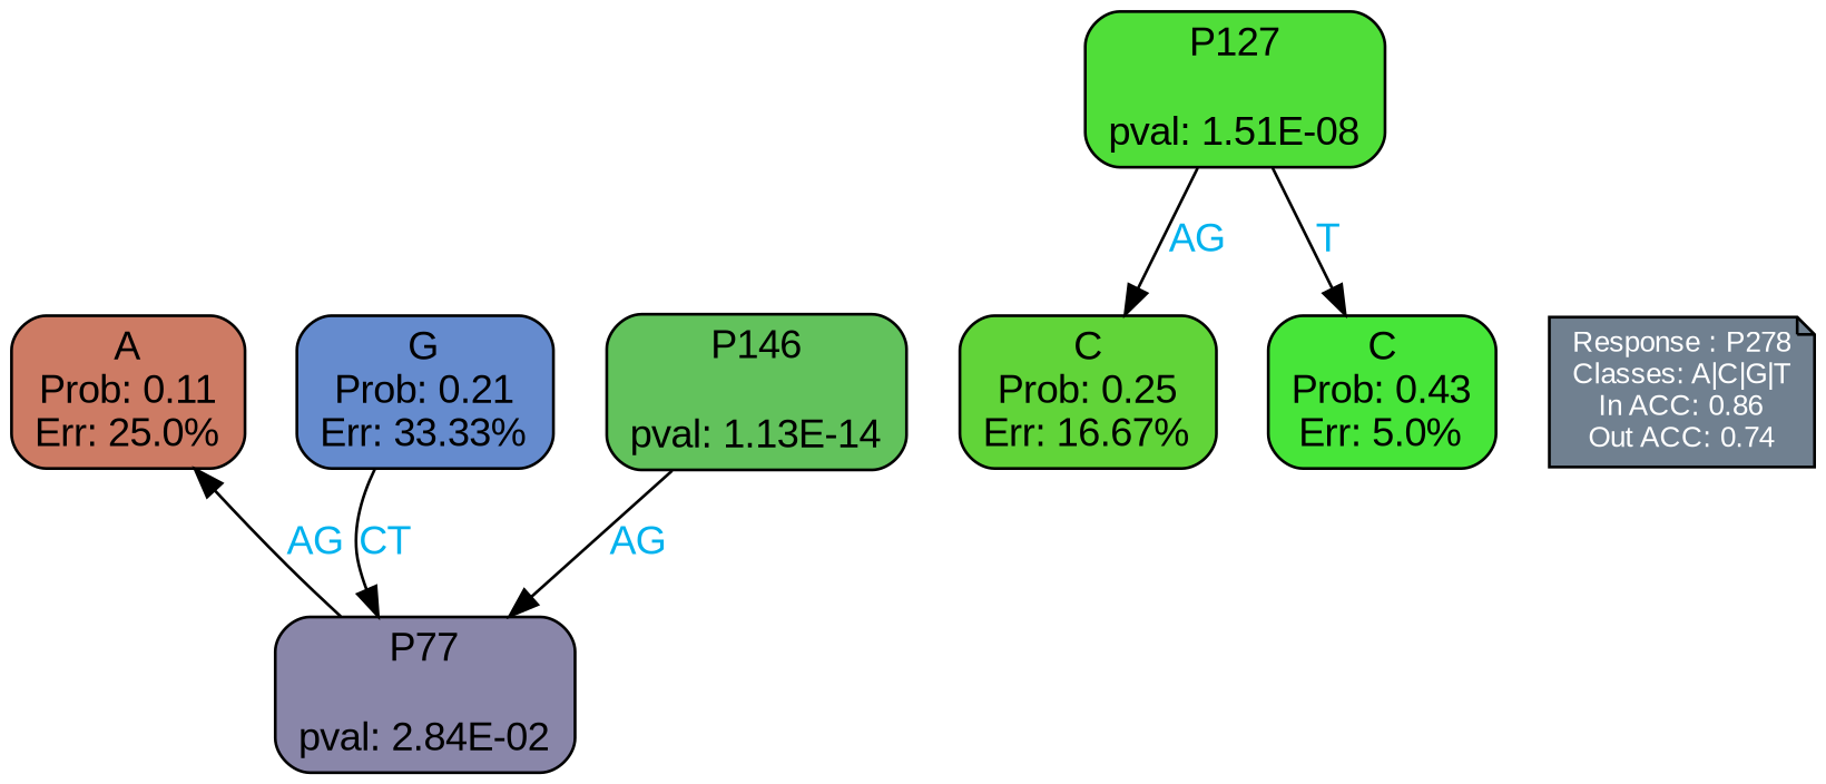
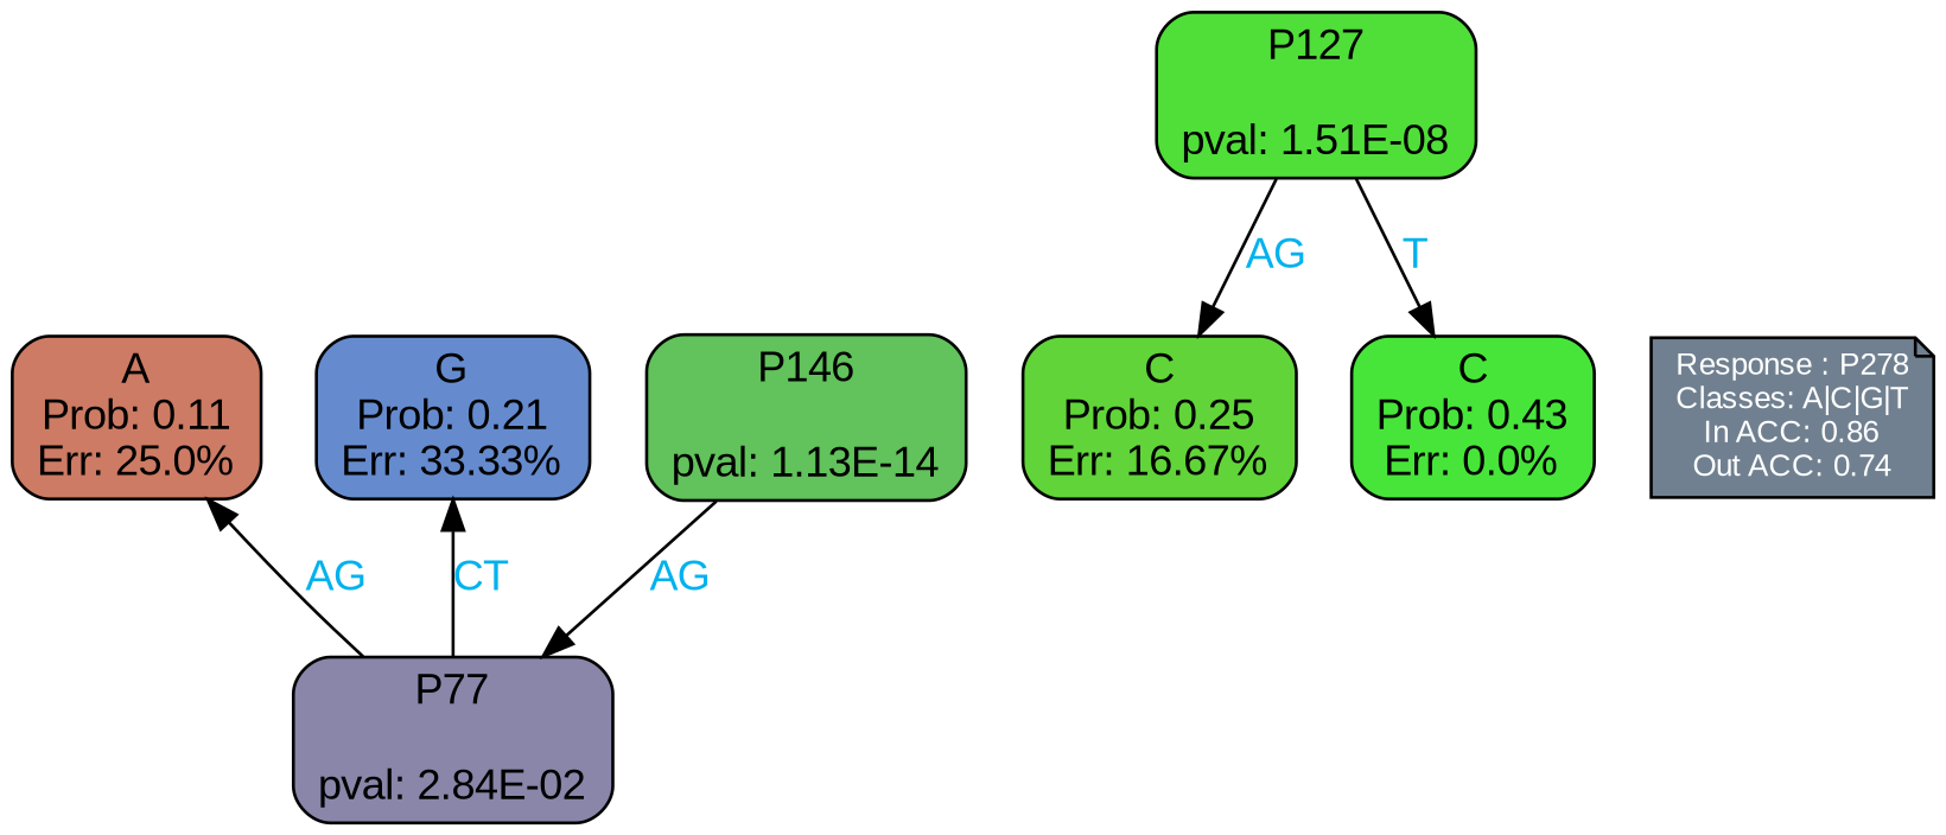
  digraph {
    fontname="Liberation Sans"
    ranksep=equally
    splines=polylines
    node [color=black fontname="Liberation Sans" shape=box style="filled, rounded"]
    edge [fontcolor=deepskyblue2 fontname="Liberation Sans"]
    n1 [fillcolor="#cd7b64" label="A\nProb: 0.11\nErr: 25.0%"]
    n2 [fillcolor="#658bce" label="G\nProb: 0.21\nErr: 33.33%"]
    n3 [fillcolor="#61d439" label="C\nProb: 0.25\nErr: 16.67%"]
-   n4 [fillcolor="#47e539" label="C\nProb: 0.43\nErr: 5.0%"]
+   n4 [fillcolor="#47e539" label="C\nProb: 0.43\nErr: 0.0%"]
    n5 [align=left fillcolor=slategray fontcolor=white fontsize=10 label="Response : P278\nClasses: A|C|G|T\nIn ACC: 0.86\nOut ACC: 0.74\n" shape=note style=filled]
    n6 [fillcolor="#62c25c" label="P146\n\npval: 1.13E-14"]
    n7 [fillcolor="#8986a9" label="P77\n\npval: 2.84E-02"]
    n8 [fillcolor="#50de39" label="P127\n\npval: 1.51E-08"]
    subgraph sub_1 {
      rank=same
      n1
      n2
      n3
      n4
    }
    subgraph sub_2 {
      rank=same
      n5
      n6
    }
    n6 -> n7 [label=AG]
    n7 -> n1 [label=AG]
-   n2 -> n7 [label=CT]
+   n7 -> n2 [label=CT]
    n8 -> n3 [label=AG]
    n8 -> n4 [label=T]
  }
